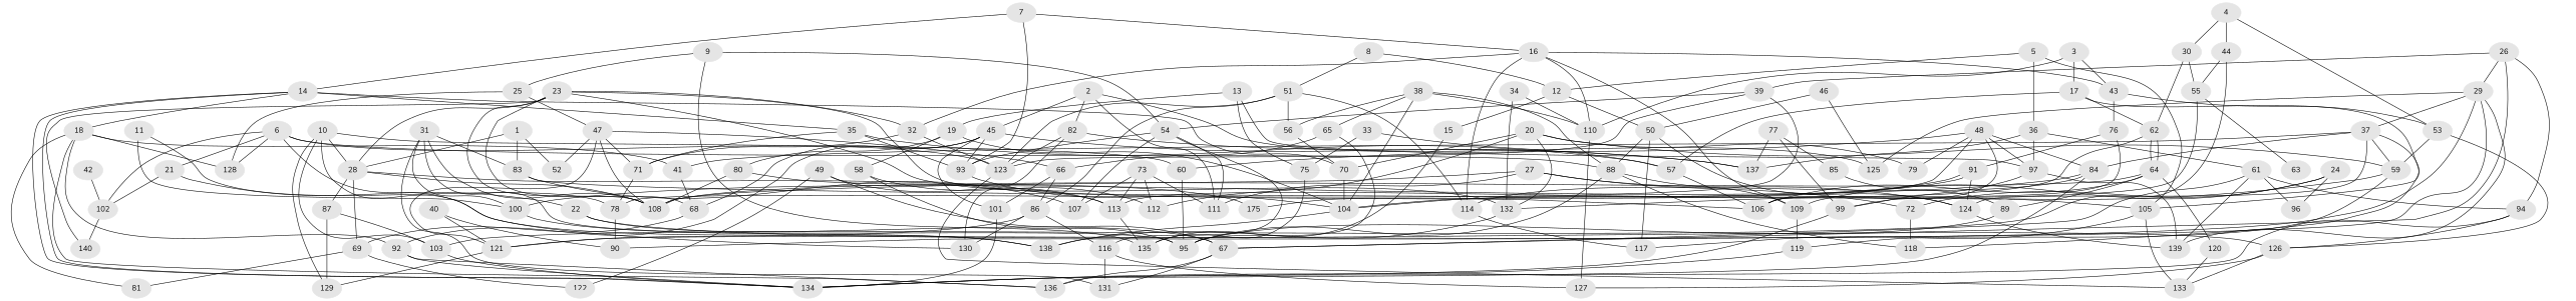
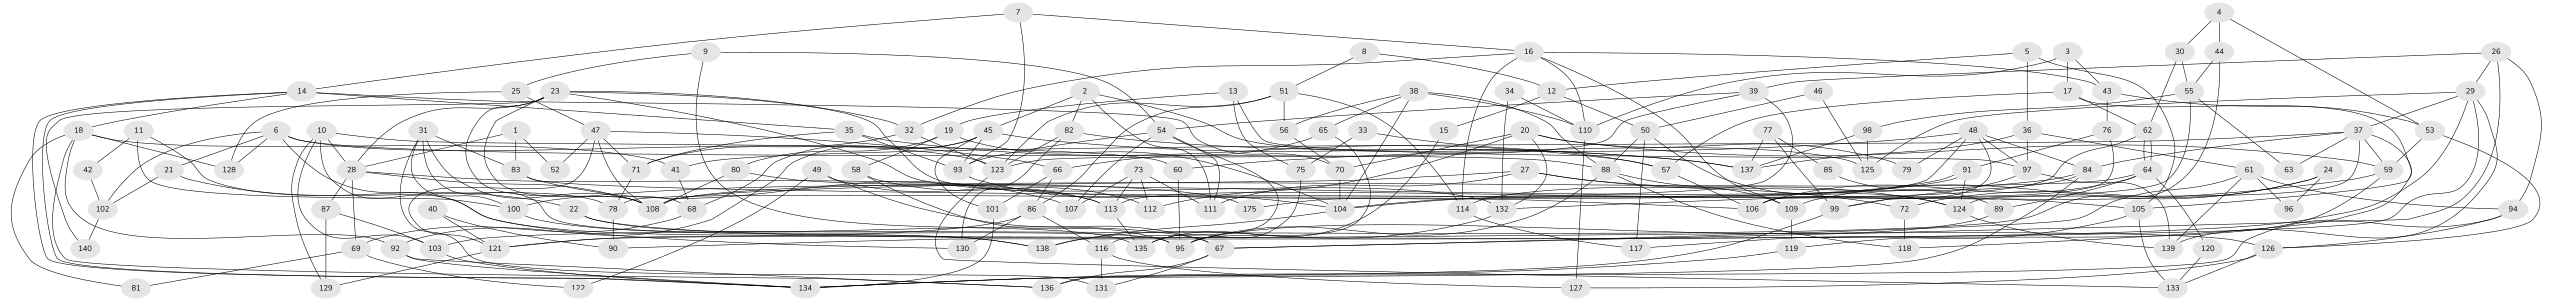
  graph {
    fontname=Nunito
    node [color=gray90 fontname=Nunito style=filled]
    edge [fontname=Nunito]
    1
    28
    52
    83
    108
    69
    87
    113
    105
    107
    2
    45
    82
    111
    125
    93
    92
    68
    137
    101
    123
    130
    3
    17
    43
    110
    57
    62
    53
    76
    127
    4
    30
    44
    55
    103
    59
    126
    5
    12
    36
    15
    50
    97
    61
    117
    133
    6
    21
    88
    102
    128
    138
    22
    109
    95
    118
    140
    7
    14
    16
    18
    35
    70
    134
    32
    114
    104
    8
    51
    56
    86
    9
    25
    54
    135
    47
    116
    10
    60
    129
    11
    42
    78
    100
    90
    124
    13
    19
    75
    58
    80
    139
    99
    41
    81
    136
    71
    119
    106
    64
    112
    n103 [label=175]
    20
    79
    132
    67
    131
    23
    24
    72
    96
    121
    66
    26
    29
    39
    94
    37
    27
    122
    63
    84
+   98
    31
    33
    34
    38
    65
    40
    91
    46
    48
    49
    89
    120
    73
    77
    85
    1 -- 28
    1 -- 52
    1 -- 83
    28 -- 108
    28 -- 69
    28 -- 87
    28 -- 113
    83 -- 105
    83 -- 107
    69 -- 81
    69 -- 122
    87 -- 103
    87 -- 129
    113 -- 135
    105 -- 117
    105 -- 133
    2 -- 45
    2 -- 82
    2 -- 111
    2 -- 125
    45 -- 93
    45 -- 92
    45 -- 68
    45 -- 137
    45 -- 101
    82 -- 137
    82 -- 123
    82 -- 130
    93 -- 104
    92 -- 134
    92 -- 136
    68 -- 69
    101 -- 134
    123 -- 133
    3 -- 17
    3 -- 43
    3 -- 110
    17 -- 105
    17 -- 57
    17 -- 62
    43 -- 53
    43 -- 76
    110 -- 127
    57 -- 106
    62 -- 113
    62 -- 64
    62 -- 64
    53 -- 59
    53 -- 126
    76 -- 106
    76 -- 91
    4 -- 53
    4 -- 30
    4 -- 44
    30 -- 62
    30 -- 55
    44 -- 55
    44 -- 103
    55 -- 99
    55 -- 63
+   55 -- 98
    103 -- 134
    59 -- 119
    59 -- 132
    126 -- 127
    126 -- 133
    5 -- 105
    5 -- 12
    5 -- 36
    12 -- 15
    12 -- 50
    36 -- 137
    36 -- 97
    36 -- 61
    15 -- 135
    50 -- 117
    50 -- 88
    50 -- 124
    97 -- 139
    97 -- 99
    61 -- 139
    61 -- 67
    61 -- 96
    61 -- 94
    6 -- 123
    6 -- 21
    6 -- 88
    6 -- 102
    6 -- 128
    6 -- 138
    21 -- 102
    21 -- 22
    88 -- 109
    88 -- 95
    88 -- 118
    102 -- 140
    22 -- 126
    22 -- 67
    109 -- 119
    7 -- 93
    7 -- 14
    7 -- 16
    14 -- 18
    14 -- 35
    14 -- 70
    14 -- 134
    14 -- 134
    16 -- 43
    16 -- 110
    16 -- 109
    16 -- 32
    16 -- 114
    18 -- 92
    18 -- 128
    18 -- 41
    18 -- 81
    18 -- 136
    35 -- 93
    35 -- 57
    35 -- 71
    70 -- 104
    32 -- 123
    32 -- 71
    114 -- 117
    104 -- 138
    8 -- 12
    8 -- 51
    51 -- 123
    51 -- 114
    51 -- 56
    51 -- 86
    56 -- 70
    86 -- 130
    86 -- 116
    86 -- 121
    9 -- 25
    9 -- 54
    9 -- 135
    25 -- 128
    25 -- 47
    54 -- 107
    54 -- 111
    54 -- 93
    54 -- 116
    47 -- 52
    47 -- 108
    47 -- 71
    47 -- 121
    47 -- 66
    116 -- 127
    116 -- 131
    10 -- 28
    10 -- 130
    10 -- 103
    10 -- 60
    10 -- 129
    60 -- 95
+   11 -- 42
    11 -- 78
    11 -- 100
    42 -- 102
    78 -- 90
    100 -- 138
    124 -- 139
    13 -- 97
    13 -- 19
    13 -- 75
    19 -- 104
    19 -- 58
    19 -- 80
    75 -- 135
    58 -- 95
    58 -- 112
    80 -- 108
    80 -- n103
    99 -- 134
    41 -- 68
    71 -- 78
    119 -- 134
    64 -- 108
    64 -- 106
    64 -- 89
    64 -- 120
    20 -- 59
    20 -- 70
    20 -- 112
    20 -- 79
    20 -- 132
    132 -- 138
    67 -- 136
    67 -- 131
    23 -- 28
    23 -- 108
    23 -- 68
    23 -- 140
    23 -- 32
    23 -- 106
    23 -- 132
    24 -- 109
    24 -- 72
    24 -- 96
    72 -- 118
    121 -- 129
    66 -- 101
    66 -- 86
    26 -- 67
    26 -- 29
    26 -- 39
    26 -- 94
    29 -- 125
    29 -- 90
    29 -- 139
    29 -- 121
    29 -- 37
    39 -- 123
    39 -- 54
    39 -- 78
    94 -- 126
    94 -- 136
    37 -- 59
    37 -- 118
    37 -- 124
    37 -- 41
+   37 -- 63
    37 -- 84
    27 -- 108
    27 -- 111
    27 -- 124
    27 -- 72
    84 -- 134
    84 -- 114
    84 -- 100
+   98 -- 125
+   98 -- 137
    31 -- 83
    31 -- 108
    31 -- 95
    31 -- 100
    31 -- 131
    33 -- 57
    33 -- 75
    34 -- 110
    34 -- 132
    38 -- 110
    38 -- 88
    38 -- 104
    38 -- 56
    38 -- 65
    65 -- 95
    65 -- 66
    40 -- 90
    40 -- 121
    91 -- 104
    91 -- 104
    91 -- 124
    46 -- 125
    46 -- 50
    48 -- 97
    48 -- 60
    48 -- 106
    48 -- n103
    48 -- 79
    48 -- 84
    49 -- 113
    49 -- 67
    49 -- 122
    89 -- 95
    120 -- 133
    73 -- 113
    73 -- 107
    73 -- 111
    73 -- 112
    77 -- 137
    77 -- 99
    77 -- 85
    85 -- 89
  }
